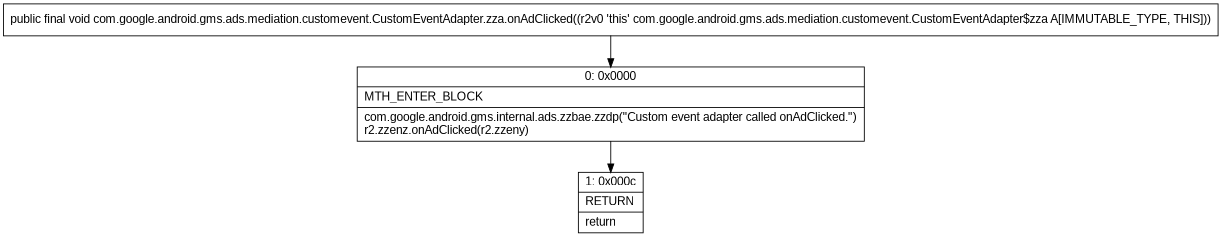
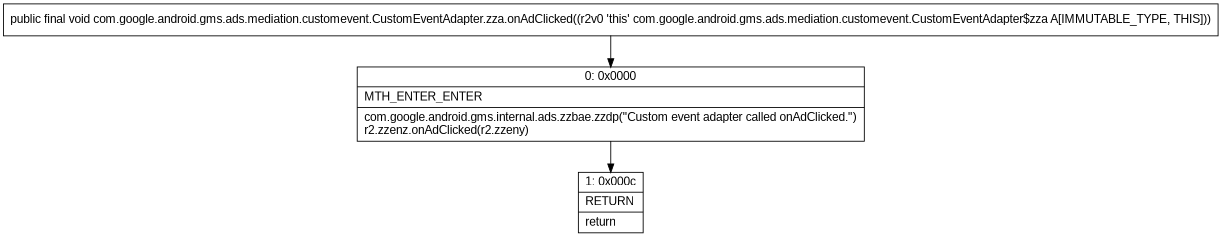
  digraph {
    fontname="Liberation Sans"
    node [shape=record fontname="Liberation Sans"]
    edge [fontname="Liberation Sans"]
-   n1 [label="{0\:\ 0x0000|MTH_ENTER_BLOCK\l|com.google.android.gms.internal.ads.zzbae.zzdp(\"Custom event adapter called onAdClicked.\")\lr2.zzenz.onAdClicked(r2.zzeny)\l}"]
+   n1 [label="{0\:\ 0x0000|MTH_ENTER_ENTER\l|com.google.android.gms.internal.ads.zzbae.zzdp(\"Custom event adapter called onAdClicked.\")\lr2.zzenz.onAdClicked(r2.zzeny)\l}"]
    n2 [label="{1\:\ 0x000c|RETURN\l|return\l}"]
    n3 [label="{public final void com.google.android.gms.ads.mediation.customevent.CustomEventAdapter.zza.onAdClicked((r2v0 'this' com.google.android.gms.ads.mediation.customevent.CustomEventAdapter$zza A[IMMUTABLE_TYPE, THIS])) }"]
    n1 -> n2
    n3 -> n1
  }
